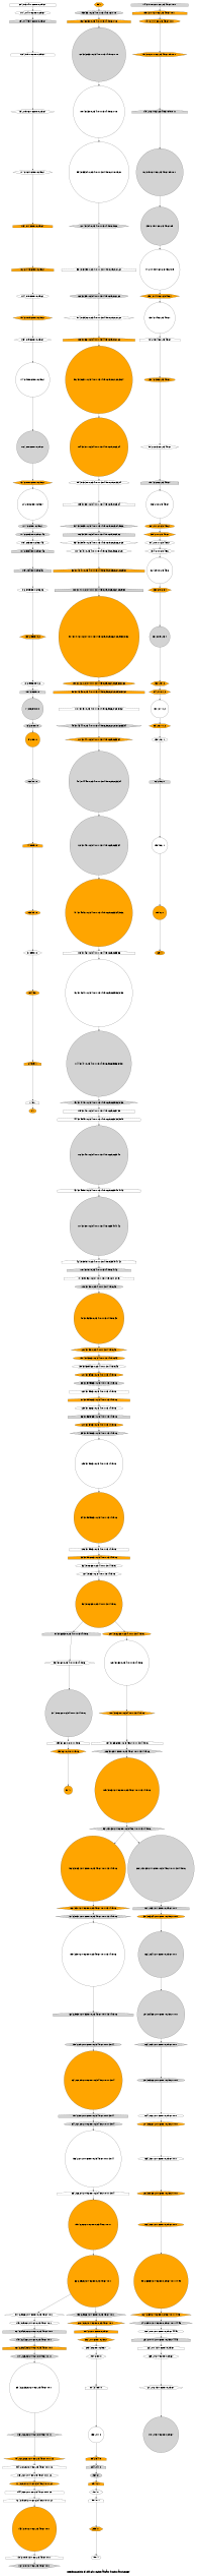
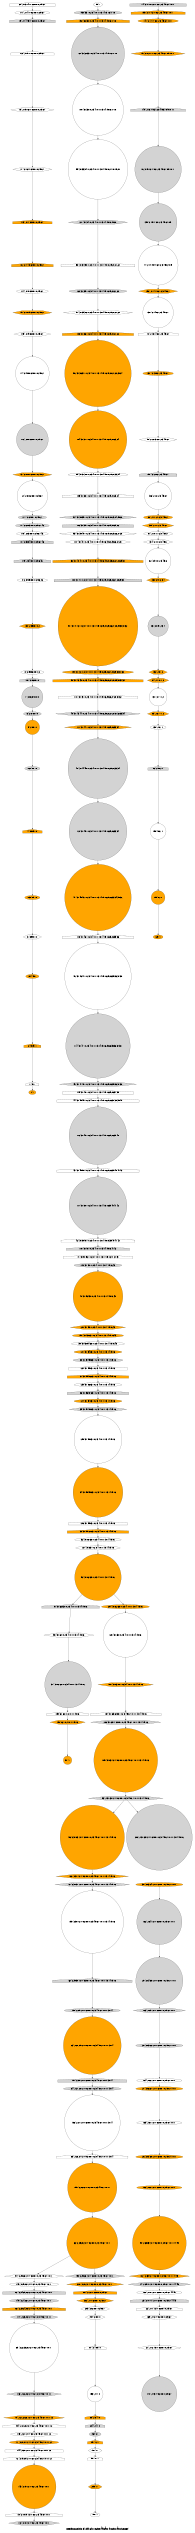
  digraph {
    label="Tree-decomposition of width 6 for register allocator (function _atomSemGet)"
    node [fillcolor=white shape=house style=filled]
    n1 [fillcolor=orange label="0 | : " shape=ellipse]
    n2 [label="1 | 91 : "]
    n3 [fillcolor=orange label="2 | 90 91 : "]
    n4 [label="3 | 89 90 : 0 " shape=hexagon]
    n5 [fillcolor=orange label="184 | 90 : " shape=ellipse]
    n6 [fillcolor=orange label="4 | 88 89 : 0 "]
    n7 [fillcolor=orange label="183 | 89 : 0 " shape=ellipse]
    n8 [fillcolor=orange label="5 | 2 88 : 0 " shape=circle]
    n9 [fillcolor=lightgrey label="182 | 88 : 0 " shape=ellipse]
    n10 [fillcolor=lightgrey label="6 | 2 87 88 : 0 " shape=ellipse]
    n11 [fillcolor=lightgrey label="7 | 2 86 87 88 : 0 " shape=circle]
    n12 [label="8 | 2 85 86 88 : 0 2 " shape=ellipse]
    n13 [fillcolor=lightgrey label="181 | 2 86 88 : 0 "]
    n14 [label="9 | 2 84 85 88 : 0 2 5 6 46 " shape=ellipse]
    n15 [fillcolor=orange label="180 | 2 85 88 : 0 2 " shape=hexagon]
    n16 [fillcolor=lightgrey label="10 | 2 83 84 88 : 0 2 5 6 7 46 "]
    n17 [fillcolor=lightgrey label="179 | 2 84 88 : 0 2 5 6 46 "]
    n18 [fillcolor=lightgrey label="11 | 2 82 83 88 : 0 2 5 6 7 46 " shape=ellipse]
    n19 [label="178 | 2 83 88 : 0 2 5 6 7 46 " shape=ellipse]
    n20 [label="12 | 2 81 82 88 : 0 2 5 6 7 " shape=circle]
    n21 [fillcolor=lightgrey label="177 | 2 82 88 : 0 2 5 6 7 " shape=ellipse]
    n22 [fillcolor=orange label="13 | 2 80 81 82 88 : 0 2 5 6 7 " shape=hexagon]
    n23 [label="14 | 2 79 80 82 88 : 0 2 5 6 7 " shape=circle]
    n24 [fillcolor=lightgrey label="176 | 2 80 82 88 : 0 2 5 6 7 " shape=circle]
    n25 [fillcolor=orange label="15 | 2 78 79 82 88 : 0 2 5 6 7 " shape=hexagon]
    n26 [label="175 | 2 79 82 88 : 0 2 5 6 7 " shape=hexagon]
    n27 [fillcolor=orange label="16 | 2 77 78 82 88 : 0 2 5 6 7 "]
    n28 [label="174 | 2 78 82 88 : 0 2 5 6 7 " shape=ellipse]
    n29 [label="17 | 2 76 77 82 88 : 0 2 5 6 7 " shape=hexagon]
    n30 [fillcolor=orange label="173 | 2 77 82 88 : 0 2 5 6 7 "]
    n31 [label="18 | 2 75 76 77 82 88 : 0 2 5 6 7 " shape=hexagon]
    n32 [fillcolor=lightgrey label="19 | 2 74 75 77 82 88 : 0 2 5 6 7 "]
    n33 [label="172 | 2 75 77 82 88 : 0 2 5 6 7 "]
    n34 [label="20 | 2 73 74 77 82 88 : 0 2 5 6 7 "]
    n35 [label="171 | 2 74 77 82 88 : 0 2 5 6 7 " shape=ellipse]
    n36 [label="21 | 2 72 73 77 82 88 : 0 2 5 6 7 " shape=hexagon]
    n37 [fillcolor=lightgrey label="170 | 2 73 77 82 88 : 0 2 5 6 7 " shape=circle]
    n38 [label="22 | 2 71 72 77 82 88 : 0 2 5 6 7 "]
    n39 [label="169 | 2 72 77 82 88 : 0 2 5 6 7 " shape=ellipse]
    n40 [fillcolor=lightgrey label="23 | 2 70 71 72 77 82 88 : 0 2 5 6 7 44 45 "]
    n41 [fillcolor=lightgrey label="24 | 2 69 70 72 77 82 88 : 0 2 5 6 7 10 11 44 45 " shape=hexagon]
    n42 [label="168 | 2 70 72 77 82 88 : 0 2 5 6 7 44 45 " shape=ellipse]
    n43 [fillcolor=orange label="25 | 2 68 69 72 77 82 88 : 0 2 5 6 7 10 11 44 45 " shape=circle]
    n44 [fillcolor=orange label="167 | 2 69 72 77 82 88 : 0 2 5 6 7 10 11 44 45 " shape=hexagon]
    n45 [fillcolor=orange label="26 | 2 67 68 72 77 82 88 : 0 2 5 6 7 10 11 " shape=ellipse]
    n46 [fillcolor=orange label="166 | 2 68 72 77 82 88 : 0 2 5 6 7 10 11 " shape=ellipse]
    n47 [fillcolor=orange label="27 | 2 66 67 72 77 82 88 : 0 2 5 6 7 10 11 " shape=ellipse]
    n48 [label="165 | 2 67 72 77 82 88 : 0 2 5 6 7 10 11 " shape=ellipse]
    n49 [fillcolor=lightgrey label="28 | 2 65 66 72 77 82 88 : 0 2 5 6 7 10 11 " shape=ellipse]
    n50 [label="164 | 2 66 72 77 82 88 : 0 2 5 6 7 10 11 " shape=ellipse]
    n51 [fillcolor=lightgrey label="29 | 2 64 65 72 77 82 88 : 0 2 5 6 7 10 11 " shape=circle]
    n52 [fillcolor=lightgrey label="163 | 2 65 72 77 82 88 : 0 2 5 6 7 10 11 " shape=hexagon]
    n53 [fillcolor=orange label="30 | 2 63 64 72 77 82 88 : 0 2 5 6 7 10 11 " shape=ellipse]
    n54 [fillcolor=lightgrey label="162 | 2 64 72 77 82 88 : 0 2 5 6 7 10 11 " shape=circle]
    n55 [fillcolor=lightgrey label="31 | 31 61 62 : 0 2 3 4 10 11 13 14 15 16 " shape=circle]
    n56 [label="189 | 61 62 : 0 2 10 11 15 16 "]
    n57 [fillcolor=orange label="190 | 62 : 0 2 10 11 15 16 " shape=hexagon]
    n58 [label="32 | 31 60 63 : 0 2 3 4 10 11 13 14 15 16 " shape=ellipse]
    n59 [label="127 | 31 63 : 0 2 3 4 10 11 13 14 15 16 " shape=ellipse]
    n60 [fillcolor=orange label="92 | 31 62 63 : 0 2 3 4 10 11 13 14 15 16 " shape=circle]
    n61 [fillcolor=orange label="33 | 31 59 60 63 : 0 2 3 4 10 11 13 14 15 16 "]
    n62 [fillcolor=orange label="34 | 31 58 59 63 : 0 2 3 4 10 11 13 14 15 16 " shape=circle]
    n63 [label="126 | 31 59 63 : 0 2 3 4 10 11 13 14 15 16 "]
    n64 [fillcolor=lightgrey label="35 | 31 57 58 63 : 0 2 3 4 10 11 13 14 15 16 " shape=hexagon]
    n65 [label="125 | 31 58 63 : 0 2 3 4 10 11 13 14 15 16 " shape=circle]
    n66 [fillcolor=lightgrey label="36 | 31 56 57 63 : 0 2 3 4 10 11 13 14 15 16 "]
    n67 [fillcolor=orange label="124 | 31 57 63 : 0 2 3 4 10 11 13 14 15 16 " shape=ellipse]
    n68 [fillcolor=orange label="37 | 31 55 56 63 : 0 2 3 4 10 11 13 14 15 16 "]
    n69 [label="123 | 31 56 63 : 0 2 3 4 10 11 13 14 15 16 " shape=ellipse]
    n70 [fillcolor=lightgrey label="38 | 31 54 55 63 : 0 2 3 4 10 11 13 14 15 16 " shape=ellipse]
    n71 [label="122 | 31 55 63 : 0 2 3 4 10 11 13 14 15 16 "]
    n72 [label="39 | 31 53 54 63 : 0 2 3 4 10 11 13 14 15 16 43 " shape=ellipse]
    n73 [fillcolor=orange label="121 | 31 54 63 : 0 2 3 4 10 11 13 14 15 16 " shape=ellipse]
    n74 [fillcolor=orange label="40 | 31 52 53 : 0 2 3 4 10 11 13 14 15 16 43 " shape=circle]
    n75 [fillcolor=orange label="120 | 31 53 : 0 2 3 4 10 11 13 14 15 16 43 " shape=hexagon]
    n76 [fillcolor=orange label="191 | 31 53 63 : 0 2 3 4 10 11 13 14 15 16 43 " shape=ellipse]
    n77 [label="41 | 31 51 52 : 0 2 3 4 10 11 13 14 15 16 41 42 43 "]
    n78 [fillcolor=lightgrey label="119 | 31 52 : 0 2 3 4 10 11 13 14 15 16 43 " shape=ellipse]
    n79 [label="42 | 31 50 51 : 0 2 3 4 10 11 13 14 15 16 39 40 41 42 "]
    n80 [fillcolor=lightgrey label="118 | 31 51 : 0 2 3 4 10 11 13 14 15 16 41 42 "]
    n81 [label="43 | 31 49 50 : 0 2 3 4 10 11 13 14 15 16 25 26 39 40 41 42 "]
    n82 [fillcolor=lightgrey label="117 | 31 50 : 0 2 3 4 10 11 13 14 15 16 39 40 41 42 " shape=circle]
    n83 [label="44 | 31 48 49 : 0 2 3 4 10 11 13 14 15 16 25 26 37 38 39 40 "]
    n84 [fillcolor=lightgrey label="116 | 31 49 : 0 2 3 4 10 11 13 14 15 16 25 26 39 40 " shape=circle]
    n85 [fillcolor=lightgrey label="45 | 31 47 48 : 0 2 3 4 10 11 13 14 15 16 25 26 35 36 37 38 " shape=hexagon]
    n86 [label="115 | 31 48 : 0 2 3 4 10 11 13 14 15 16 25 26 37 38 "]
    n87 [label="46 | 31 46 47 : 0 2 3 4 10 11 13 14 15 16 25 26 35 36 37 38 " shape=circle]
    n88 [fillcolor=lightgrey label="114 | 31 47 : 0 2 3 4 10 11 13 14 15 16 25 26 35 36 37 38 " shape=circle]
    n89 [fillcolor=orange label="47 | 31 45 46 : 0 2 3 4 10 11 13 14 15 16 25 26 33 34 35 36 " shape=circle]
    n90 [label="113 | 31 46 : 0 2 3 4 10 11 13 14 15 16 25 26 35 36 "]
    n91 [fillcolor=lightgrey label="48 | 31 44 45 : 0 2 3 4 10 11 13 14 15 16 25 26 33 34 " shape=circle]
    n92 [fillcolor=lightgrey label="112 | 31 45 : 0 2 3 4 10 11 13 14 15 16 25 26 33 34 " shape=circle]
    n93 [fillcolor=lightgrey label="49 | 31 43 44 : 0 2 3 4 10 11 13 14 15 16 25 26 27 28 31 32 33 34 " shape=hexagon]
    n94 [fillcolor=orange label="111 | 31 44 : 0 2 3 4 10 11 13 14 15 16 25 26 33 34 " shape=hexagon]
    n95 [fillcolor=orange label="50 | 31 42 43 : 0 2 3 4 10 11 13 14 15 16 25 26 27 28 29 30 31 32 "]
    n96 [label="110 | 31 43 : 0 2 3 4 10 11 13 14 15 16 25 26 27 28 31 32 "]
    n97 [fillcolor=orange label="51 | 31 41 42 : 0 2 3 4 10 11 13 14 15 16 19 20 25 26 27 28 29 30 31 32 " shape=circle]
    n98 [fillcolor=orange label="109 | 31 42 : 0 2 3 4 10 11 13 14 15 16 25 26 27 28 29 30 31 32 " shape=ellipse]
    n99 [fillcolor=orange label="52 | 31 40 41 : 0 2 3 4 10 11 13 14 15 16 19 20 25 26 27 28 29 30 "]
    n100 [fillcolor=lightgrey label="108 | 31 41 : 0 2 3 4 10 11 13 14 15 16 19 20 25 26 27 28 29 30 "]
    n101 [label="53 | 31 39 40 : 0 2 3 4 10 11 13 14 15 16 19 20 25 26 27 28 " shape=hexagon]
    n102 [label="107 | 31 40 : 0 2 3 4 10 11 13 14 15 16 19 20 25 26 27 28 " shape=ellipse]
    n103 [fillcolor=lightgrey label="54 | 31 38 39 : 0 2 3 4 10 11 13 14 15 16 19 20 23 24 25 26 " shape=hexagon]
    n104 [fillcolor=lightgrey label="106 | 31 39 : 0 2 3 4 10 11 13 14 15 16 19 20 25 26 "]
    n105 [label="55 | 31 37 38 : 0 2 3 4 10 11 13 14 15 16 19 20 23 24 " shape=ellipse]
    n106 [label="105 | 31 38 : 0 2 3 4 10 11 13 14 15 16 19 20 23 24 "]
    n107 [fillcolor=orange label="56 | 31 36 37 : 0 2 3 4 10 11 13 14 15 16 19 20 21 22 23 24 " shape=circle]
    n108 [fillcolor=orange label="104 | 31 37 : 0 2 3 4 10 11 13 14 15 16 19 20 23 24 " shape=circle]
    n109 [label="57 | 31 35 36 : 0 2 3 4 10 11 13 14 15 16 19 20 21 22 " shape=hexagon]
    n110 [fillcolor=orange label="103 | 31 36 : 0 2 3 4 10 11 13 14 15 16 19 20 21 22 "]
    n111 [label="58 | 31 34 35 : 0 2 3 4 10 11 13 14 15 16 19 20 21 22 "]
    n112 [fillcolor=lightgrey label="102 | 31 35 : 0 2 3 4 10 11 13 14 15 16 19 20 21 22 " shape=ellipse]
    n113 [label="59 | 31 33 34 : 0 2 3 4 10 11 13 14 15 16 17 18 19 20 " shape=circle]
    n114 [fillcolor=lightgrey label="101 | 31 34 : 0 2 3 4 10 11 13 14 15 16 19 20 " shape=hexagon]
    n115 [fillcolor=lightgrey label="60 | 31 32 33 : 0 2 3 4 10 11 13 14 15 16 17 18 " shape=circle]
    n116 [label="100 | 31 33 : 0 2 3 4 10 11 13 14 15 16 17 18 " shape=circle]
    n117 [fillcolor=lightgrey label="61 | 2 30 31 72 77 82 88 : 0 2 3 4 5 6 7 10 11 13 14 15 16 " shape=hexagon]
    n118 [label="159 | 2 30 72 77 82 88 : 0 2 3 4 5 6 7 10 11 13 14 15 16 " shape=circle]
    n119 [fillcolor=lightgrey label="62 | 2 29 30 72 77 82 88 : 0 2 3 4 5 6 7 10 11 13 14 15 16 "]
    n120 [fillcolor=lightgrey label="158 | 2 29 72 77 82 88 : 0 2 3 4 5 6 7 10 11 13 14 " shape=ellipse]
    n121 [fillcolor=orange label="63 | 2 28 29 72 77 82 88 : 0 2 3 4 5 6 7 10 11 13 14 " shape=circle]
    n122 [fillcolor=lightgrey label="157 | 2 28 72 77 82 88 : 0 2 3 4 5 6 7 10 11 13 14 "]
    n123 [fillcolor=lightgrey label="64 | 2 27 28 72 77 82 88 : 0 2 3 4 5 6 7 10 11 13 14 " shape=ellipse]
    n124 [label="156 | 2 27 72 77 82 88 : 0 2 3 4 5 6 7 10 11 13 14 " shape=circle]
    n125 [label="65 | 2 26 27 72 77 82 88 : 0 2 3 4 5 6 7 10 11 13 14 "]
    n126 [fillcolor=orange label="155 | 2 26 72 77 82 88 : 0 2 3 4 5 6 7 10 11 " shape=circle]
    n127 [fillcolor=orange label="66 | 2 25 26 72 77 82 88 : 0 2 3 4 5 6 7 10 11 " shape=circle]
    n128 [label="94 | 2 25 26 72 77 82 88 : 0 2 3 4 5 6 7 10 11 " shape=hexagon]
    n129 [fillcolor=lightgrey label="95 | 2 25 26 72 77 82 88 : 0 2 3 4 5 6 7 10 11 " shape=hexagon]
    n130 [label="149 | 2 25 26 72 77 82 : 0 2 3 4 5 6 7 10 11 " shape=ellipse]
    n131 [fillcolor=orange label="200 | 2 26 72 77 82 88 : 0 2 3 4 5 6 7 10 11 " shape=hexagon]
    n132 [fillcolor=lightgrey label="67 | 2 24 25 26 72 77 82 : 0 2 3 4 5 6 7 10 11 "]
    n133 [fillcolor=lightgrey label="148 | 2 24 26 72 77 82 : 0 2 3 4 5 6 7 10 11 " shape=ellipse]
    n134 [fillcolor=orange label="68 | 2 23 24 26 72 77 82 : 0 2 3 4 5 6 7 10 11 "]
    n135 [fillcolor=lightgrey label="147 | 2 23 26 72 77 82 : 2 3 4 5 6 7 10 11 " shape=ellipse]
    n136 [label="69 | 2 22 23 26 72 77 82 : 2 3 4 5 6 7 10 11 " shape=circle]
    n137 [fillcolor=lightgrey label="146 | 2 22 26 72 77 82 : 2 3 4 5 6 7 10 11 " shape=hexagon]
    n138 [fillcolor=orange label="70 | 2 21 22 26 72 77 82 : 2 3 4 5 6 7 10 11 12 " shape=hexagon]
    n139 [label="194 | 2 21 26 72 77 82 : 2 3 4 5 6 7 10 11 12 "]
    n140 [label="145 | 2 21 72 77 82 : 2 3 4 5 6 7 10 11 12 " shape=ellipse]
    n141 [fillcolor=orange label="71 | 2 20 21 72 77 82 : 2 3 4 5 6 7 10 11 12 " shape=ellipse]
    n142 [label="144 | 2 20 72 77 82 : 2 3 4 5 6 7 10 11 12 "]
    n143 [label="72 | 2 19 20 72 77 82 : 2 3 4 5 6 7 10 11 12 "]
    n144 [fillcolor=orange label="143 | 2 19 72 77 82 : 2 3 4 5 6 7 10 11 " shape=circle]
    n145 [label="73 | 2 18 19 72 77 82 : 2 3 4 5 6 7 10 11 "]
    n146 [fillcolor=lightgrey label="142 | 2 18 72 77 82 : 2 3 4 5 6 7 10 11 " shape=hexagon]
    n147 [fillcolor=lightgrey label="74 | 2 17 18 72 77 82 : 2 3 4 5 6 7 10 11 "]
    n148 [fillcolor=orange label="195 | 2 17 72 77 82 : 2 3 4 5 6 7 10 11 "]
    n149 [fillcolor=orange label="141 | 2 17 77 82 : 2 3 4 5 6 7 10 11 " shape=ellipse]
    n150 [fillcolor=orange label="75 | 2 16 17 77 82 : 2 3 4 5 6 7 8 9 10 11 " shape=hexagon]
    n151 [fillcolor=lightgrey label="140 | 2 16 77 82 : 2 3 4 5 6 7 8 9 10 11 "]
    n152 [fillcolor=lightgrey label="76 | 2 15 16 77 82 : 2 3 4 5 6 7 8 9 10 11 " shape=circle]
    n153 [fillcolor=lightgrey label="139 | 2 15 77 82 : 2 3 4 5 6 7 8 9 " shape=circle]
    n154 [label="77 | 2 14 15 77 82 : 2 3 4 5 6 7 8 9 " shape=circle]
    n155 [fillcolor=orange label="196 | 2 14 77 82 : 2 3 4 5 6 7 " shape=hexagon]
    n156 [label="138 | 2 14 82 : 2 3 4 5 6 7 " shape=circle]
    n157 [label="78 | 2 13 14 82 : 2 3 4 5 6 7 "]
    n158 [fillcolor=orange label="137 | 2 13 82 : 2 3 4 5 6 7 " shape=ellipse]
    n159 [label="79 | 2 12 13 82 : 2 3 4 5 6 7 " shape=hexagon]
    n160 [fillcolor=lightgrey label="197 | 2 12 82 : 2 3 4 5 6 7 "]
    n161 [label="136 | 2 12 : 2 3 4 5 6 7 " shape=circle]
    n162 [fillcolor=orange label="80 | 2 11 12 : 2 3 4 5 6 7 " shape=ellipse]
    n163 [fillcolor=orange label="135 | 2 11 : 2 3 4 5 6 7 " shape=hexagon]
    n164 [label="81 | 2 10 11 : 2 3 4 5 6 7 " shape=ellipse]
    n165 [label="134 | 2 10 : 2 3 4 5 6 " shape=hexagon]
    n166 [label="82 | 2 9 10 : 2 3 4 5 6 " shape=circle]
    n167 [fillcolor=orange label="133 | 2 9 : 2 3 4 " shape=hexagon]
    n168 [fillcolor=lightgrey label="83 | 2 8 9 : 2 3 4 " shape=circle]
    n169 [fillcolor=orange label="132 | 2 8 : 2 " shape=hexagon]
    n170 [fillcolor=orange label="84 | 2 7 8 : 1 2 " shape=hexagon]
    n171 [label="131 | 2 7 : 1 2 " shape=circle]
    n172 [fillcolor=orange label="85 | 2 6 7 : 1 2 " shape=hexagon]
    n173 [label="130 | 2 6 : 1 " shape=ellipse]
    n174 [fillcolor=lightgrey label="86 | 2 5 6 : 1 "]
    n175 [label="198 | 5 6 : 1 " shape=circle]
    n176 [fillcolor=orange label="199 | 6 : 1 " shape=circle]
    n177 [label="87 | 2 4 88 : 0 "]
    n178 [label="153 | 2 4 : 0 " shape=circle]
    n179 [fillcolor=orange label="88 | 2 3 4 : 0 "]
    n180 [fillcolor=lightgrey label="204 | 2 4 : 0 "]
    n181 [fillcolor=lightgrey label="152 | 2 : " shape=ellipse]
    n182 [fillcolor=orange label="89 | 1 2 : "]
    n183 [label="151 | 1 : " shape=hexagon]
    n184 [label="90 | 0 1 : "]
    n185 [fillcolor=orange label="205 | 1 : " shape=hexagon]
    n186 [label="150 | : " shape=ellipse]
    n187 [fillcolor=lightgrey label="91 | 31 62 63 : 0 2 3 4 10 11 13 14 15 16 "]
    n188 [label="98 | 31 62 : 0 2 3 4 10 11 13 14 15 16 " shape=hexagon]
    n189 [fillcolor=orange label="207 | 31 62 63 : 0 2 3 4 10 11 13 14 15 16 " shape=ellipse]
    n190 [label="128 | 31 63 : 0 2 3 4 10 11 13 14 15 16 " shape=circle]
    n191 [fillcolor=lightgrey label="93 | 2 31 63 72 77 82 88 : 0 2 3 4 5 6 7 10 11 13 14 15 16 " shape=hexagon]
    n192 [fillcolor=orange label="96 | 2 31 63 72 77 82 88 : 0 2 3 4 5 6 7 10 11 13 14 15 16 " shape=circle]
    n193 [fillcolor=lightgrey label="206 | 2 31 63 72 77 82 88 : 0 2 3 4 5 6 7 10 11 13 14 15 16 " shape=circle]
    n194 [fillcolor=orange label="160 | 2 31 72 77 82 88 : 0 2 3 4 5 6 7 10 11 13 14 15 16 " shape=hexagon]
-   n195 [fillcolor=lightgrey label="161 | 2 63 72 77 82 88 : 0 2 5 6 7 10 11 "]
    n196 [fillcolor=orange label="201 | 2 72 77 82 88 : 0 2 5 6 7 "]
    n197 [fillcolor=orange label="97 | : " shape=circle]
-   n198 [fillcolor=orange label="99 | : " shape=hexagon]
+   n198 [label="99 | : " shape=hexagon]
    n199 [fillcolor=lightgrey label="193 | 33 : 0 2 3 4 10 11 13 14 15 16 17 18 " shape=ellipse]
    n200 [fillcolor=orange label="192 | 32 33 : 0 2 3 4 10 11 13 14 15 16 17 18 "]
    n201 [fillcolor=orange label="188 | 31 63 88 : 0 2 3 4 10 11 13 14 15 16 " shape=hexagon]
    n202 [label="187 | 31 63 82 88 : 0 2 3 4 5 6 7 10 11 13 14 15 16 "]
    n203 [fillcolor=orange label="129 | : " shape=ellipse]
    n204 [label="154 | 2 88 : 0 " shape=hexagon]
    n205 [fillcolor=orange label="185 | 31 63 72 77 82 88 : 0 2 3 4 5 6 7 10 11 13 14 15 16 " shape=circle]
    n206 [fillcolor=lightgrey label="186 | 31 63 77 82 88 : 0 2 3 4 5 6 7 10 11 13 14 15 16 " shape=hexagon]
    n207 [fillcolor=orange label="202 | 2 77 82 88 : 0 2 5 6 7 " shape=hexagon]
    n208 [label="203 | 2 82 88 : 0 2 5 6 7 " shape=ellipse]
    n2 -> n1
    n3 -> n2
    n4 -> n5
    n5 -> n3
    n6 -> n7
    n7 -> n4
    n8 -> n9
    n9 -> n6
    n10 -> n8
    n11 -> n10
    n12 -> n13
    n13 -> n11
    n14 -> n15
    n15 -> n12
    n16 -> n17
    n17 -> n14
    n18 -> n19
    n19 -> n16
    n20 -> n21
    n21 -> n18
    n22 -> n20
    n23 -> n24
    n24 -> n22
    n25 -> n26
    n26 -> n23
    n27 -> n28
    n28 -> n25
    n29 -> n30
    n30 -> n27
    n31 -> n29
    n32 -> n33
    n33 -> n31
    n34 -> n35
    n35 -> n32
    n36 -> n37
    n38 -> n39
    n39 -> n36
    n40 -> n38
    n41 -> n42
    n42 -> n40
    n43 -> n44
    n44 -> n41
    n45 -> n46
    n46 -> n43
    n47 -> n48
    n48 -> n45
    n49 -> n50
    n50 -> n47
    n51 -> n52
    n52 -> n49
    n53 -> n54
    n54 -> n51
    n55 -> n56
    n56 -> n57
    n57 -> n197
    n58 -> n59
    n59 -> n60
    n60 -> n187
    n60 -> n189
    n61 -> n58
    n62 -> n63
    n63 -> n61
    n64 -> n65
    n65 -> n62
    n66 -> n67
    n67 -> n64
    n68 -> n69
    n69 -> n66
    n70 -> n71
    n71 -> n68
    n72 -> n73
    n73 -> n70
    n74 -> n75
    n75 -> n76
    n76 -> n72
    n77 -> n78
    n78 -> n74
    n79 -> n80
    n80 -> n77
    n81 -> n82
    n82 -> n79
    n83 -> n84
    n84 -> n81
    n85 -> n86
    n86 -> n83
    n87 -> n88
    n88 -> n85
    n89 -> n90
    n90 -> n87
    n91 -> n92
    n92 -> n89
    n93 -> n94
    n94 -> n91
    n95 -> n96
    n96 -> n93
    n97 -> n98
    n98 -> n95
    n99 -> n100
    n100 -> n97
    n101 -> n102
    n102 -> n99
    n103 -> n104
    n104 -> n101
    n105 -> n106
    n106 -> n103
    n107 -> n108
    n108 -> n105
    n109 -> n110
    n110 -> n107
    n111 -> n112
    n112 -> n109
    n113 -> n114
    n114 -> n111
    n115 -> n116
    n116 -> n113
    n117 -> n118
    n118 -> n119
    n119 -> n120
    n120 -> n121
    n121 -> n122
    n122 -> n123
    n123 -> n124
    n124 -> n125
    n125 -> n126
    n126 -> n127
    n127 -> n128
    n127 -> n129
    n128 -> n130
    n129 -> n131
    n130 -> n132
    n131 -> n196
    n132 -> n133
    n133 -> n134
    n134 -> n135
    n135 -> n136
    n136 -> n137
    n137 -> n138
    n138 -> n139
    n139 -> n140
    n140 -> n141
    n141 -> n142
    n142 -> n143
    n143 -> n144
    n144 -> n145
    n145 -> n146
    n147 -> n148
    n148 -> n149
    n149 -> n150
    n150 -> n151
    n151 -> n152
    n152 -> n153
    n153 -> n154
    n154 -> n155
    n155 -> n156
    n156 -> n157
    n157 -> n158
    n158 -> n159
    n159 -> n160
    n160 -> n161
    n161 -> n162
    n162 -> n163
    n163 -> n164
    n164 -> n165
    n165 -> n166
    n166 -> n167
    n167 -> n168
    n168 -> n169
    n169 -> n170
    n170 -> n171
    n171 -> n172
    n172 -> n173
    n173 -> n174
    n174 -> n175
    n175 -> n176
    n176 -> n203
    n177 -> n178
    n178 -> n179
    n179 -> n180
    n180 -> n181
    n181 -> n182
    n182 -> n183
    n183 -> n184
    n184 -> n185
    n185 -> n186
    n187 -> n188
    n188 -> n55
    n189 -> n190
    n190 -> n201
    n191 -> n192
    n191 -> n193
    n192 -> n194
-   n193 -> n195
    n194 -> n117
-   n195 -> n53
    n196 -> n207
    n198 -> n199
    n199 -> n200
    n200 -> n115
    n201 -> n202
    n202 -> n206
    n204 -> n177
    n205 -> n191
    n206 -> n205
    n207 -> n208
    n208 -> n204
  }
